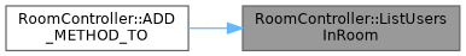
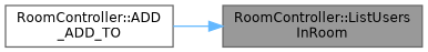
  digraph {
    rankdir=RL
    node [fontname=Helvetica fontsize=10 shape=box style=filled]
    n1 [color=gray40 fillcolor=grey60 fontcolor=black height=0.2 label="RoomController::ListUsers\lInRoom" width=0.4]
-   n2 [color=grey40 fillcolor=white height=0.2 label="RoomController::ADD\l_METHOD_TO" width=0.4]
+   n2 [color=grey40 fillcolor=white height=0.2 label="RoomController::ADD\l_ADD_TO" width=0.4]
    n1 -> n2 [color=steelblue1 dir=back fontname=Helvetica fontsize=10 labelfontname=Helvetica labelfontsize=10 style=solid]
  }
